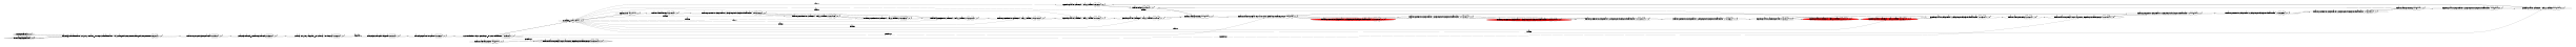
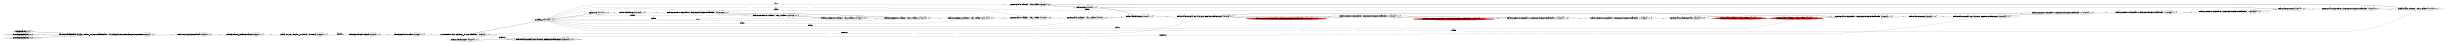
  digraph {
    rankdir=LR
    node [fillcolor=white shape=ellipse style=filled]
    edge [style=bold]
    n1 [label="expectedOutput.add(new StreamRecord<>(\"Ciao-0-0\",initialTime))@@@28@@@['0', '0', '1']"]
    n2 [label="testHarness.endInput()@@@29@@@['1', '1', '1']"]
    n3 [label="testHarness.waitForInputProcessing()@@@20@@@['1', '1', '1']"]
    n4 [label="expectedOutput.add(new StreamRecord<>(\"Hello-0-0\",initialTime))@@@27@@@['0', '0', '1']"]
    n5 [label="expectedOutput.add(new StreamRecord<>(\"Hello-1-1\",initialTime))@@@18@@@['1', '1', '1']"]
    n6 [label="expectedOutput.add(new StreamRecord<>(\"Ciao-1-1\",initialTime))@@@19@@@['1', '1', '1']"]
    n7 [label="testHarness.processEvent(new CheckpointBarrier(1,1,CheckpointOptions.forCheckpointWithDefaultLocation()),1,1)@@@23@@@['1', '1', '0']"]
    n8 [label="expectedOutput.add(new CancelCheckpointMarker(0))@@@24@@@['1', '1', '0']"]
    n9 [label="expectedOutput.add(new CheckpointBarrier(1,1,CheckpointOptions.forCheckpointWithDefaultLocation()))@@@25@@@['1', '1', '0']"]
    n10 [fillcolor=red label="expectedOutput.add(new StreamRecord<>(\"Hello-0-0\",initialTime))@@@27@@@['1', '0', '0']"]
    n11 [label="TestHarnessUtil.assertOutputEquals(\"Output was not correct.\",expectedOutput,testHarness.getOutput())@@@21@@@['1', '1', '1']"]
    n12 [label="testHarness.processEvent(new CheckpointBarrier(0,0,CheckpointOptions.forCheckpointWithDefaultLocation()),0,1)@@@22@@@['1', '1', '1']"]
    n13 [label="testHarness.processEvent(new CheckpointBarrier(1,1,CheckpointOptions.forCheckpointWithDefaultLocation()),0,1)@@@20@@@['1', '1', '0']"]
    n14 [fillcolor=red label="testHarness.processEvent(new CheckpointBarrier(1,1,CheckpointOptions.forCheckpointWithDefaultLocation()),0,0)@@@22@@@['1', '0', '0']"]
    n15 [label="testHarness.waitForTaskCompletion()@@@30@@@['1', '1', '1']"]
    n16 [fillcolor=lightgray label="TestHarnessUtil.assertOutputEquals(\"Output was not correct.\",expectedOutput,testHarness.getOutput())@@@31@@@['1', '1', '1']"]
    n17 [label="testHarness.waitForInputProcessing()@@@25@@@['1', '1', '1']"]
    n18 [label="expectedOutput.add(new CheckpointBarrier(0,0,CheckpointOptions.forCheckpointWithDefaultLocation()))@@@26@@@['0', '0', '1']"]
    n19 [label="testHarness.waitForInputProcessing()@@@26@@@['1', '1', '0']"]
    n20 [label="TestHarnessUtil.assertOutputEquals(\"Output was not correct.\",expectedOutput,testHarness.getOutput())@@@27@@@['1', '1', '0']"]
    n21 [label="testHarness.processEvent(new CheckpointBarrier(1,1,CheckpointOptions.forCheckpointWithDefaultLocation()),1,0)@@@22@@@['1', '1', '0']"]
    n22 [label="testHarness.processEvent(new CheckpointBarrier(0,0,CheckpointOptions.forCheckpointWithDefaultLocation()),1,0)@@@23@@@['1', '1', '1']"]
    n23 [label="testHarness.processElement(new StreamRecord<>(\"Hello-0-0\",initialTime),0,0)@@@14@@@['1', '0', '1']"]
    n24 [label="testHarness.processElement(new StreamRecord<>(\"Ciao-0-0\",initialTime),0,0)@@@15@@@['1', '0', '1']"]
    n25 [label="testHarness.processElement(new StreamRecord<>(\"Hello-1-1\",initialTime),1,1)@@@16@@@['1', '1', '1']"]
    n26 [label="testHarness.processElement(new StreamRecord<>(\"Ciao-1-1\",initialTime),1,1)@@@17@@@['1', '1', '1']"]
    n27 [label="testHarness.invoke()@@@11@@@['1', '1', '1']"]
    n28 [label="testHarness.waitForTaskRunning()@@@12@@@['1', '1', '1']"]
    n29 [label="testHarness.processEvent(new CheckpointBarrier(0,0,CheckpointOptions.forCheckpointWithDefaultLocation()),0,0)@@@13@@@['1', '1', '1']"]
    n30 [label="ConcurrentLinkedQueue<Object> expectedOutput = new ConcurrentLinkedQueue<>()@@@9@@@['1', '1', '1']"]
    n31 [label="long initialTime = 0L@@@10@@@['1', '1', '1']"]
    n32 [fillcolor=red label="expectedOutput.add(new StreamRecord<>(\"Ciao-0-0\",initialTime))@@@28@@@['1', '0', '0']"]
    n33 [fillcolor=red label="testHarness.processEvent(new CheckpointBarrier(1,1,CheckpointOptions.forCheckpointWithDefaultLocation()),0,0)@@@21@@@['0', '1', '0']"]
    n34 [label="streamConfig.setStreamOperator(mapOperator)@@@7@@@['1', '1', '1']"]
    n35 [label="streamConfig.setOperatorID(new OperatorID())@@@8@@@['1', '1', '1']"]
    n36 [label="testHarness.processEvent(new CheckpointBarrier(0,0,CheckpointOptions.forCheckpointWithDefaultLocation()),1,1)@@@24@@@['1', '1', '1']"]
    n37 [label="StreamConfig streamConfig = testHarness.getStreamConfig()@@@5@@@['1', '1', '1']"]
    n38 [label="StreamMap<String,String> mapOperator = new StreamMap<>(new IdentityMap())@@@6@@@['1', '1', '1']"]
    n39 [label="final OneInputStreamTaskTestHarness<String,String> testHarness = new OneInputStreamTaskTestHarness<>(null,2,2,BasicTypeInfo.STRING_TYPE_INFO,BasicTypeInfo.STRING_TYPE_INFO)@@@3@@@['1', '1', '1']"]
    n40 [label="testHarness.setupOutputForSingletonOperatorChain()@@@4@@@['1', '1', '1']"]
    n41 [fillcolor=lightgray label="testCheckpointBarriers['0', '0', '1']"]
+   n42 [fillcolor=lightgray label="testOvertakingCheckpointBarriers['1', '0', '0']" shape=diamond]
    n43 [fillcolor=lightgray label="testOvertakingCheckpointBarriers['0', '1', '0']" shape=diamond]
    n1 -> n2
    n2 -> n3
    n3 -> n11
    n4 -> n1
    n5 -> n6
    n6 -> n3
    n7 -> n8
    n8 -> n9
    n8 -> n10
    n9 -> n19
    n10 -> n32
    n11 -> n12
    n11 -> n13
    n11 -> n14
    n12 -> n22
    n13 -> n21
    n13 -> n33
    n14 -> n13
    n15 -> n16
    n17 -> n2
    n17 -> n18
    n18 -> n4
    n19 -> n20
    n20 -> n12
    n21 -> n7
    n22 -> n36
    n23 -> n24
    n24 -> n25
    n25 -> n26
    n26 -> n5
    n27 -> n28
    n28 -> n29
    n29 -> n23
    n29 -> n25
    n30 -> n11 [label=expectedOutput style=solid]
    n30 -> n16 [label=expectedOutput style=solid]
    n30 -> n20 [label=expectedOutput style=solid]
    n30 -> n31
    n31 -> n1 [label=initialTime style=solid]
    n31 -> n4 [label=initialTime style=solid]
    n31 -> n5 [label=initialTime style=solid]
    n31 -> n6 [label=initialTime style=solid]
    n31 -> n10 [label=initialTime style=solid]
    n31 -> n23 [label=initialTime style=solid]
    n31 -> n24 [label=initialTime style=solid]
    n31 -> n25 [label=initialTime style=solid]
    n31 -> n26 [label=initialTime style=solid]
    n31 -> n27
    n31 -> n32 [label=initialTime style=solid]
    n32 -> n9
    n33 -> n21
    n34 -> n35
    n35 -> n30
    n36 -> n17
    n37 -> n38
    n38 -> n34 [label=mapOperator style=solid]
    n38 -> n34
    n39 -> n40
    n40 -> n37
    n41 -> n39
+   n42 -> n39
    n43 -> n39
  }
